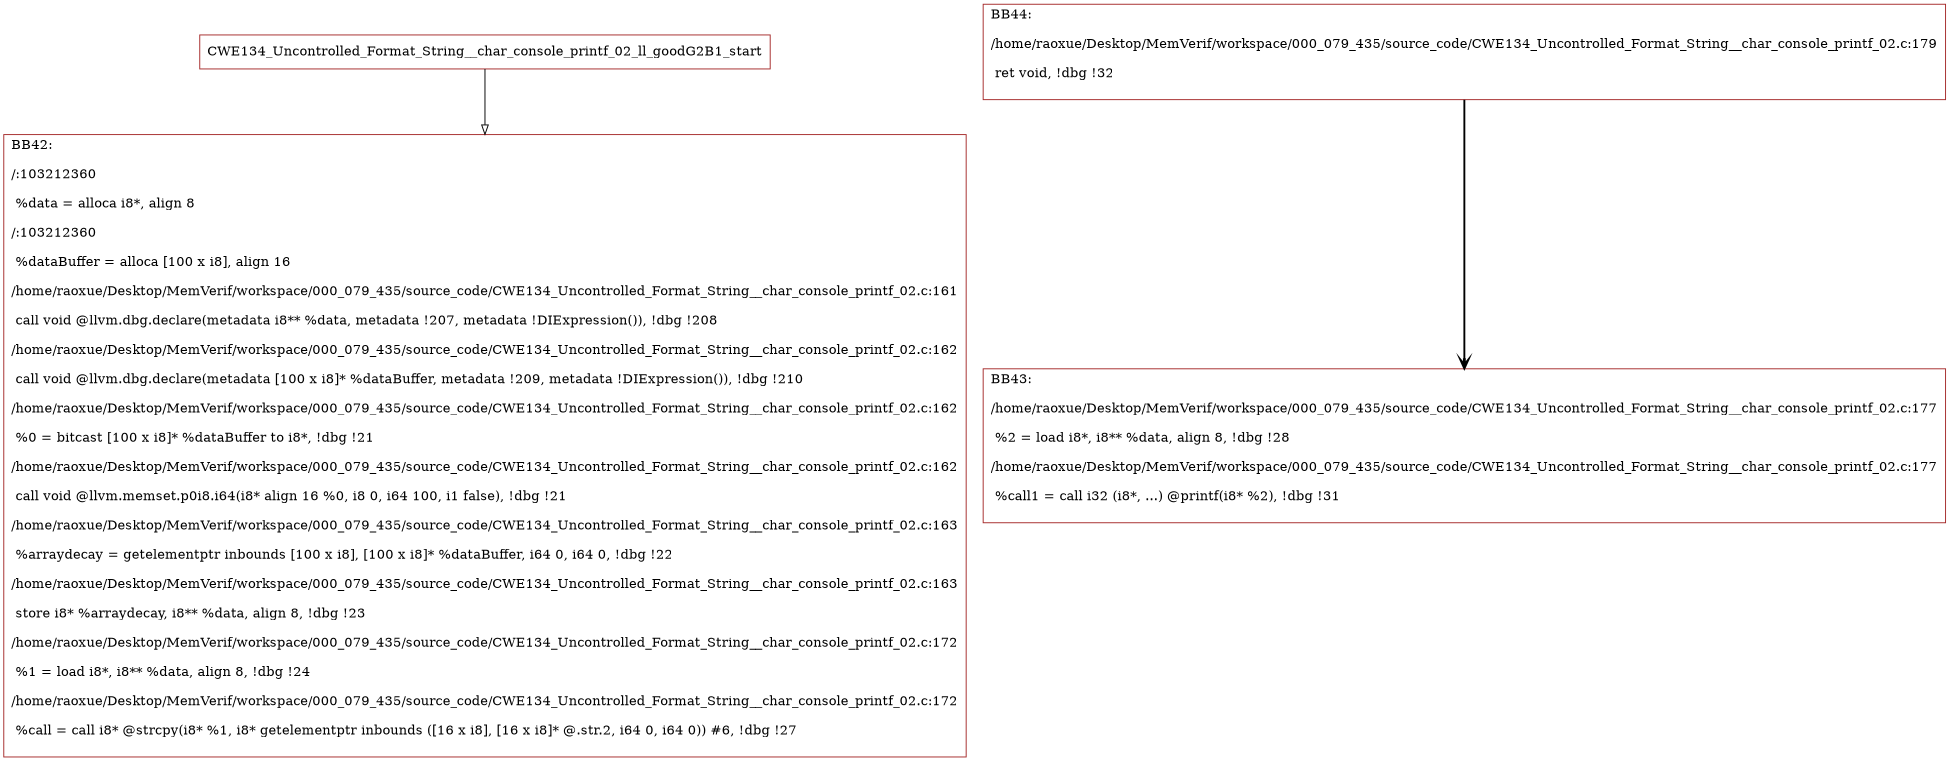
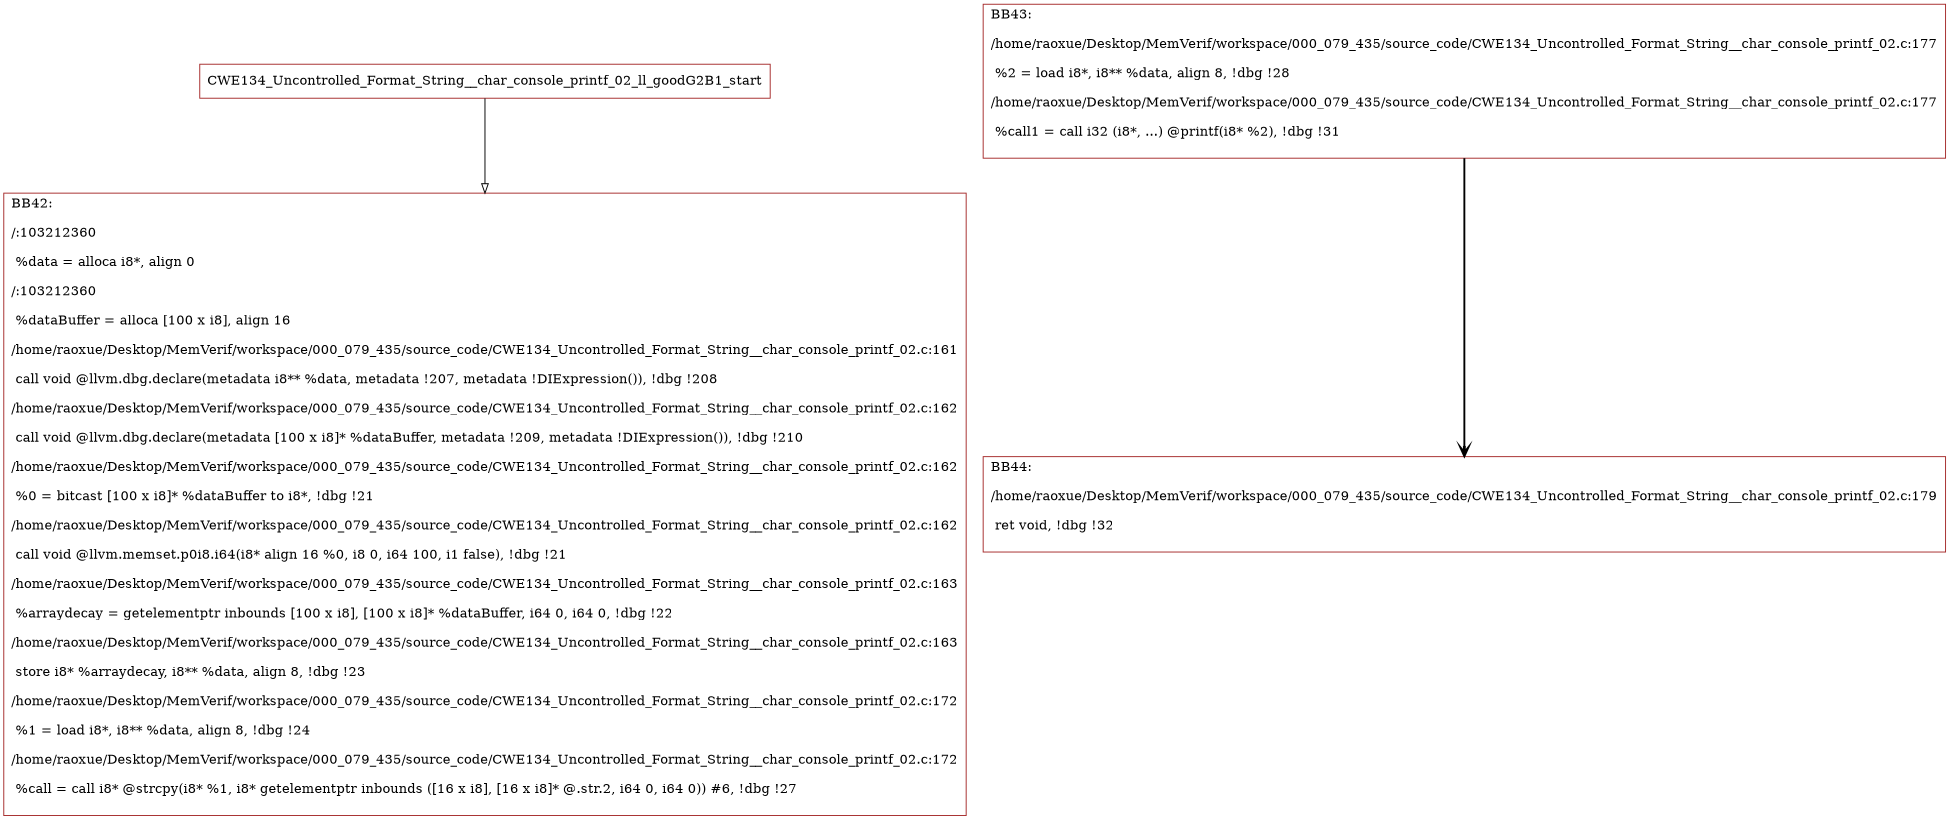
  digraph {
    node [color=brown shape=record]
    edge [color=black]
    n1 [label="{CWE134_Uncontrolled_Format_String__char_console_printf_02_ll_goodG2B1_start}"]
-   n2 [label="{BB42:\l\l/:103212360\l\n  %data = alloca i8*, align 8\l\n/:103212360\l\n  %dataBuffer = alloca [100 x i8], align 16\l\n/home/raoxue/Desktop/MemVerif/workspace/000_079_435/source_code/CWE134_Uncontrolled_Format_String__char_console_printf_02.c:161\l\n  call void @llvm.dbg.declare(metadata i8** %data, metadata !207, metadata !DIExpression()), !dbg !208\l\n/home/raoxue/Desktop/MemVerif/workspace/000_079_435/source_code/CWE134_Uncontrolled_Format_String__char_console_printf_02.c:162\l\n  call void @llvm.dbg.declare(metadata [100 x i8]* %dataBuffer, metadata !209, metadata !DIExpression()), !dbg !210\l\n/home/raoxue/Desktop/MemVerif/workspace/000_079_435/source_code/CWE134_Uncontrolled_Format_String__char_console_printf_02.c:162\l\n  %0 = bitcast [100 x i8]* %dataBuffer to i8*, !dbg !21\l\n/home/raoxue/Desktop/MemVerif/workspace/000_079_435/source_code/CWE134_Uncontrolled_Format_String__char_console_printf_02.c:162\l\n  call void @llvm.memset.p0i8.i64(i8* align 16 %0, i8 0, i64 100, i1 false), !dbg !21\l\n/home/raoxue/Desktop/MemVerif/workspace/000_079_435/source_code/CWE134_Uncontrolled_Format_String__char_console_printf_02.c:163\l\n  %arraydecay = getelementptr inbounds [100 x i8], [100 x i8]* %dataBuffer, i64 0, i64 0, !dbg !22\l\n/home/raoxue/Desktop/MemVerif/workspace/000_079_435/source_code/CWE134_Uncontrolled_Format_String__char_console_printf_02.c:163\l\n  store i8* %arraydecay, i8** %data, align 8, !dbg !23\l\n/home/raoxue/Desktop/MemVerif/workspace/000_079_435/source_code/CWE134_Uncontrolled_Format_String__char_console_printf_02.c:172\l\n  %1 = load i8*, i8** %data, align 8, !dbg !24\l\n/home/raoxue/Desktop/MemVerif/workspace/000_079_435/source_code/CWE134_Uncontrolled_Format_String__char_console_printf_02.c:172\l\n  %call = call i8* @strcpy(i8* %1, i8* getelementptr inbounds ([16 x i8], [16 x i8]* @.str.2, i64 0, i64 0)) #6, !dbg !27\l\n}"]
+   n2 [label="{BB42:\l\l/:103212360\l\n  %data = alloca i8*, align 0\l\n/:103212360\l\n  %dataBuffer = alloca [100 x i8], align 16\l\n/home/raoxue/Desktop/MemVerif/workspace/000_079_435/source_code/CWE134_Uncontrolled_Format_String__char_console_printf_02.c:161\l\n  call void @llvm.dbg.declare(metadata i8** %data, metadata !207, metadata !DIExpression()), !dbg !208\l\n/home/raoxue/Desktop/MemVerif/workspace/000_079_435/source_code/CWE134_Uncontrolled_Format_String__char_console_printf_02.c:162\l\n  call void @llvm.dbg.declare(metadata [100 x i8]* %dataBuffer, metadata !209, metadata !DIExpression()), !dbg !210\l\n/home/raoxue/Desktop/MemVerif/workspace/000_079_435/source_code/CWE134_Uncontrolled_Format_String__char_console_printf_02.c:162\l\n  %0 = bitcast [100 x i8]* %dataBuffer to i8*, !dbg !21\l\n/home/raoxue/Desktop/MemVerif/workspace/000_079_435/source_code/CWE134_Uncontrolled_Format_String__char_console_printf_02.c:162\l\n  call void @llvm.memset.p0i8.i64(i8* align 16 %0, i8 0, i64 100, i1 false), !dbg !21\l\n/home/raoxue/Desktop/MemVerif/workspace/000_079_435/source_code/CWE134_Uncontrolled_Format_String__char_console_printf_02.c:163\l\n  %arraydecay = getelementptr inbounds [100 x i8], [100 x i8]* %dataBuffer, i64 0, i64 0, !dbg !22\l\n/home/raoxue/Desktop/MemVerif/workspace/000_079_435/source_code/CWE134_Uncontrolled_Format_String__char_console_printf_02.c:163\l\n  store i8* %arraydecay, i8** %data, align 8, !dbg !23\l\n/home/raoxue/Desktop/MemVerif/workspace/000_079_435/source_code/CWE134_Uncontrolled_Format_String__char_console_printf_02.c:172\l\n  %1 = load i8*, i8** %data, align 8, !dbg !24\l\n/home/raoxue/Desktop/MemVerif/workspace/000_079_435/source_code/CWE134_Uncontrolled_Format_String__char_console_printf_02.c:172\l\n  %call = call i8* @strcpy(i8* %1, i8* getelementptr inbounds ([16 x i8], [16 x i8]* @.str.2, i64 0, i64 0)) #6, !dbg !27\l\n}"]
    n3 [label="{BB43:\l\l/home/raoxue/Desktop/MemVerif/workspace/000_079_435/source_code/CWE134_Uncontrolled_Format_String__char_console_printf_02.c:177\l\n  %2 = load i8*, i8** %data, align 8, !dbg !28\l\n/home/raoxue/Desktop/MemVerif/workspace/000_079_435/source_code/CWE134_Uncontrolled_Format_String__char_console_printf_02.c:177\l\n  %call1 = call i32 (i8*, ...) @printf(i8* %2), !dbg !31\l\n}"]
    n4 [label="{BB44:\l\l/home/raoxue/Desktop/MemVerif/workspace/000_079_435/source_code/CWE134_Uncontrolled_Format_String__char_console_printf_02.c:179\l\n  ret void, !dbg !32\l\n}"]
    n1 -> n2 [arrowhead=onormal style=solid]
-   n4 -> n3 [arrowhead=vee style=bold]
+   n3 -> n4 [arrowhead=vee style=bold]
  }
